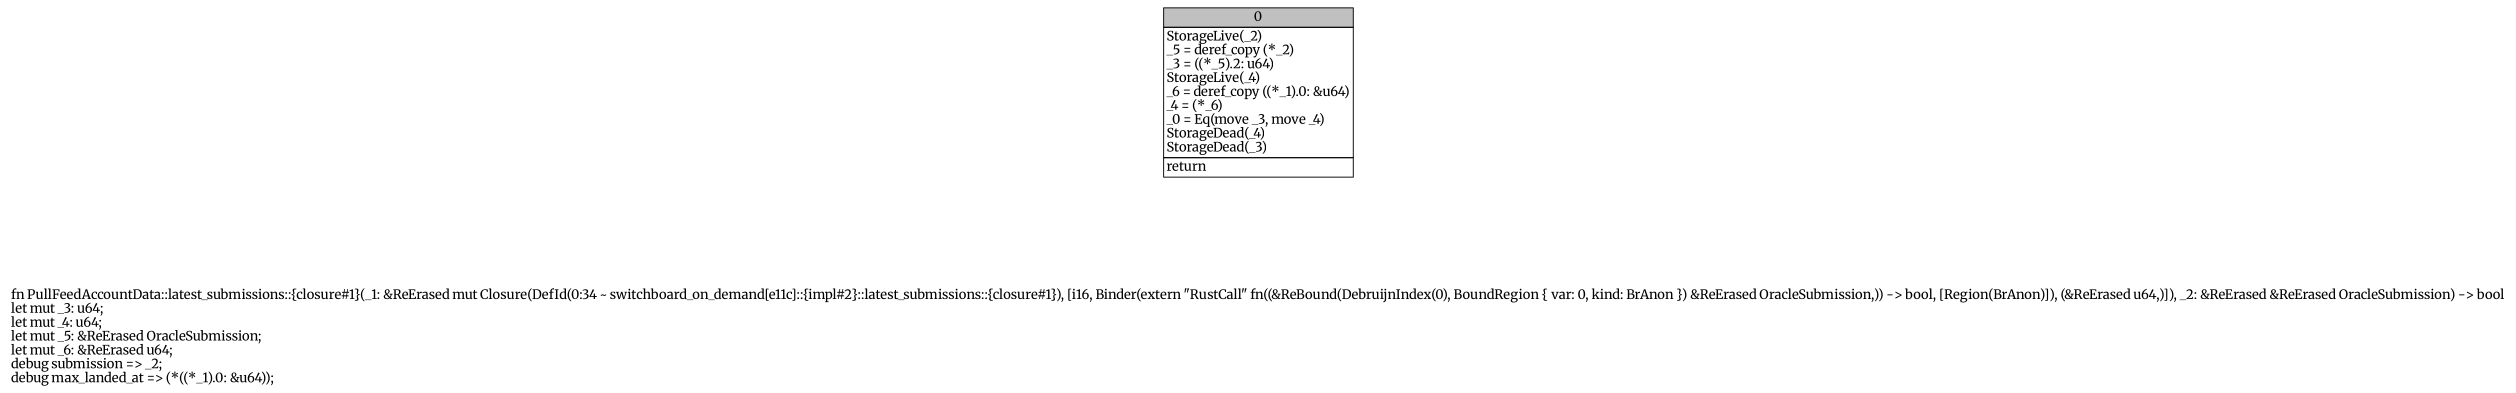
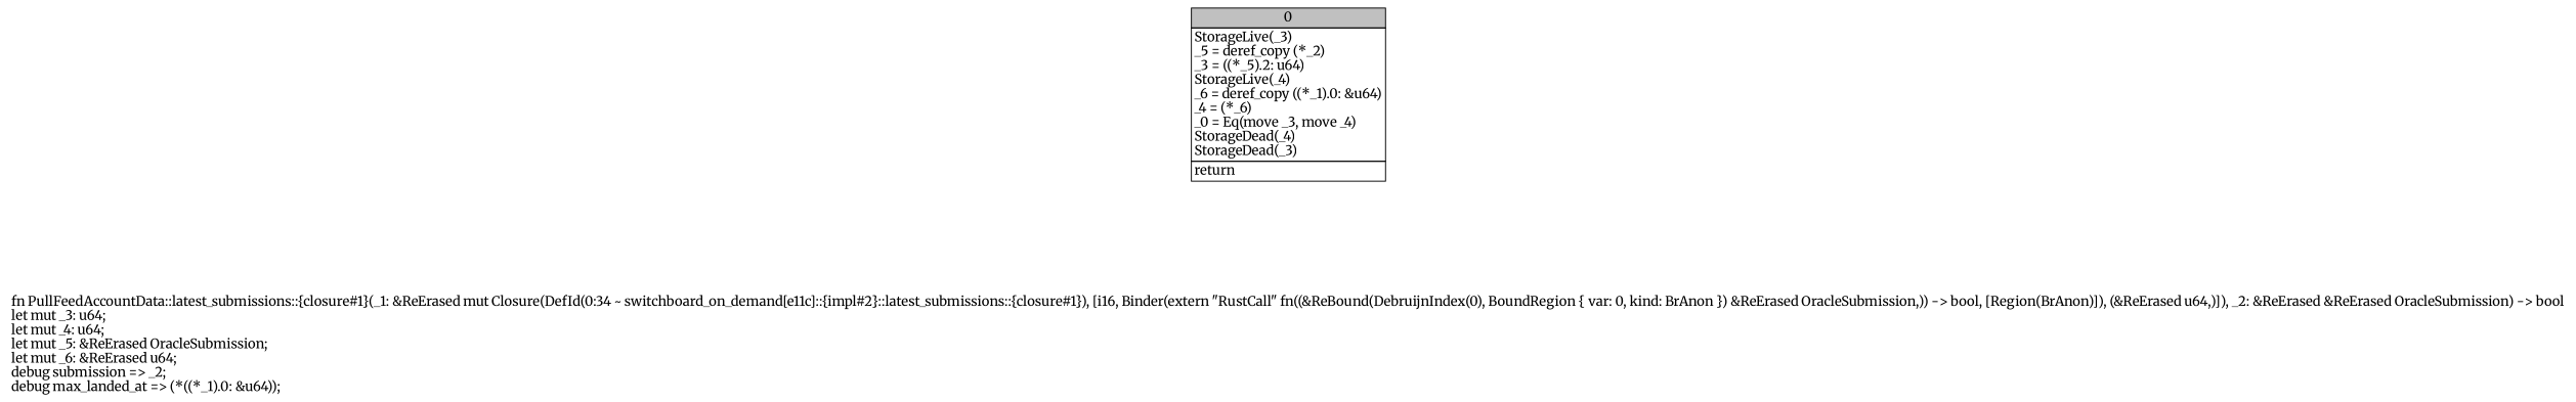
  digraph {
    fontname=Merriweather
    label=<fn PullFeedAccountData::latest_submissions::{closure#1}(_1: &amp;ReErased mut Closure(DefId(0:34 ~ switchboard_on_demand[e11c]::{impl#2}::latest_submissions::{closure#1}), [i16, Binder(extern &quot;RustCall&quot; fn((&amp;ReBound(DebruijnIndex(0), BoundRegion { var: 0, kind: BrAnon }) &amp;ReErased OracleSubmission,)) -&gt; bool, [Region(BrAnon)]), (&amp;ReErased u64,)]), _2: &amp;ReErased &amp;ReErased OracleSubmission) -&gt; bool<br align="left"/>let mut _3: u64;<br align="left"/>let mut _4: u64;<br align="left"/>let mut _5: &amp;ReErased OracleSubmission;<br align="left"/>let mut _6: &amp;ReErased u64;<br align="left"/>debug submission =&gt; _2;<br align="left"/>debug max_landed_at =&gt; (*((*_1).0: &amp;u64));<br align="left"/>>
-   n1 [fontname=Merriweather label=<<table border="0" cellborder="1" cellspacing="0"><tr><td bgcolor="gray" align="center" colspan="1">0</td></tr><tr><td align="left" balign="left">StorageLive(_2)<br/>_5 = deref_copy (*_2)<br/>_3 = ((*_5).2: u64)<br/>StorageLive(_4)<br/>_6 = deref_copy ((*_1).0: &amp;u64)<br/>_4 = (*_6)<br/>_0 = Eq(move _3, move _4)<br/>StorageDead(_4)<br/>StorageDead(_3)<br/></td></tr><tr><td align="left">return</td></tr></table>> shape=none]
+   n1 [fontname=Merriweather label=<<table border="0" cellborder="1" cellspacing="0"><tr><td bgcolor="gray" align="center" colspan="1">0</td></tr><tr><td align="left" balign="left">StorageLive(_3)<br/>_5 = deref_copy (*_2)<br/>_3 = ((*_5).2: u64)<br/>StorageLive(_4)<br/>_6 = deref_copy ((*_1).0: &amp;u64)<br/>_4 = (*_6)<br/>_0 = Eq(move _3, move _4)<br/>StorageDead(_4)<br/>StorageDead(_3)<br/></td></tr><tr><td align="left">return</td></tr></table>> shape=none]
  }
